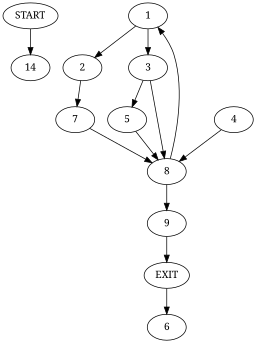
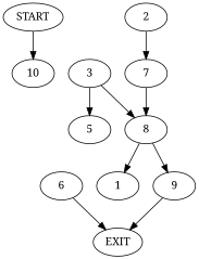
  digraph {
    fontname="Noto Serif"
    node [fontname="Noto Serif"]
    edge [fontname="Noto Serif"]
    n1 [label=START]
-   10 [label=14]
+   10
    1
    2
    3
    n6 [label=EXIT]
    7
    5
    8
    6
-   4
    9
    n1 -> 10
-   1 -> 2
-   1 -> 3
    2 -> 7
    3 -> 5
    3 -> 8
    7 -> 8
-   5 -> 8
    8 -> 1
    8 -> 9
-   n6 -> 6
-   4 -> 8
+   6 -> n6
    9 -> n6
  }
